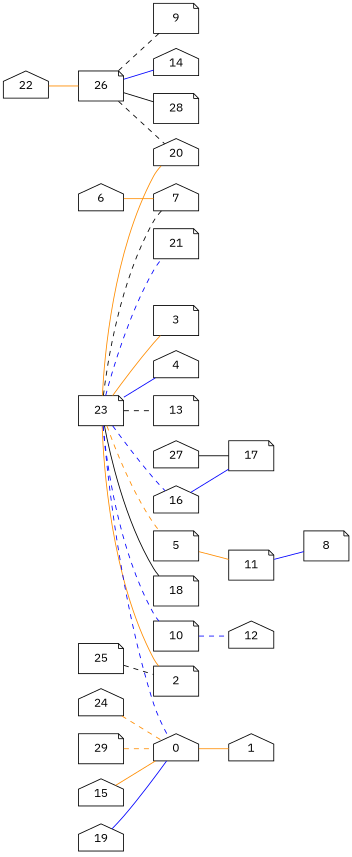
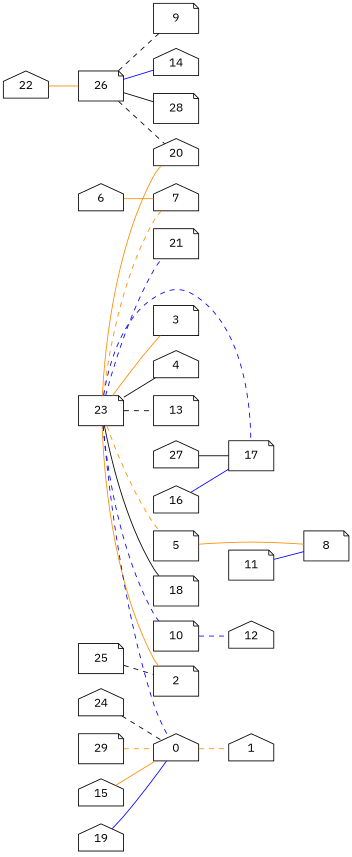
  graph {
    fontname="IBM Plex Sans"
    rankdir=LR
    node [fontname="IBM Plex Sans" shape=note]
    edge [color=darkorange fontname="IBM Plex Sans" style=solid]
    22 [shape=house]
    26
    20 [shape=house]
    9
    14 [shape=house]
    28
    23
    5
    18
    7 [shape=house]
    16 [shape=house]
    21
    10
    3
    2
    4 [shape=house]
    13
    0 [shape=house]
    8
    17
    12 [shape=house]
    1 [shape=house]
    24 [shape=house]
    25
    27 [shape=house]
    29
    11
    15 [shape=house]
    19 [shape=house]
    6 [shape=house]
    22 -- 26
    26 -- 20 [color=black style=dashed]
    26 -- 9 [color=black style=dashed]
    26 -- 14 [color=blue]
    26 -- 28 [color=black]
    23 -- 20
    23 -- 5 [style=dashed]
    23 -- 18 [color=black]
-   23 -- 7 [color=black style=dashed]
-   23 -- 16 [color=blue style=dashed]
+   23 -- 7 [style=dashed]
+   23 -- 17 [color=blue style=dashed]
    23 -- 21 [color=blue style=dashed]
    23 -- 10 [color=blue style=dashed]
    23 -- 3
    23 -- 2
-   23 -- 4 [color=blue]
+   23 -- 4 [color=black]
    23 -- 13 [color=black style=dashed]
    23 -- 0 [color=blue style=dashed]
-   5 -- 11
+   5 -- 8
    16 -- 17 [color=blue]
    10 -- 12 [color=blue style=dashed]
-   0 -- 1
-   24 -- 0 [style=dashed]
+   0 -- 1 [style=dashed]
+   24 -- 0 [color=black style=dashed]
    25 -- 2 [color=black style=dashed]
    27 -- 17 [color=black]
    29 -- 0 [style=dashed]
    11 -- 8 [color=blue]
    15 -- 0
    19 -- 0 [color=blue]
    6 -- 7
  }
